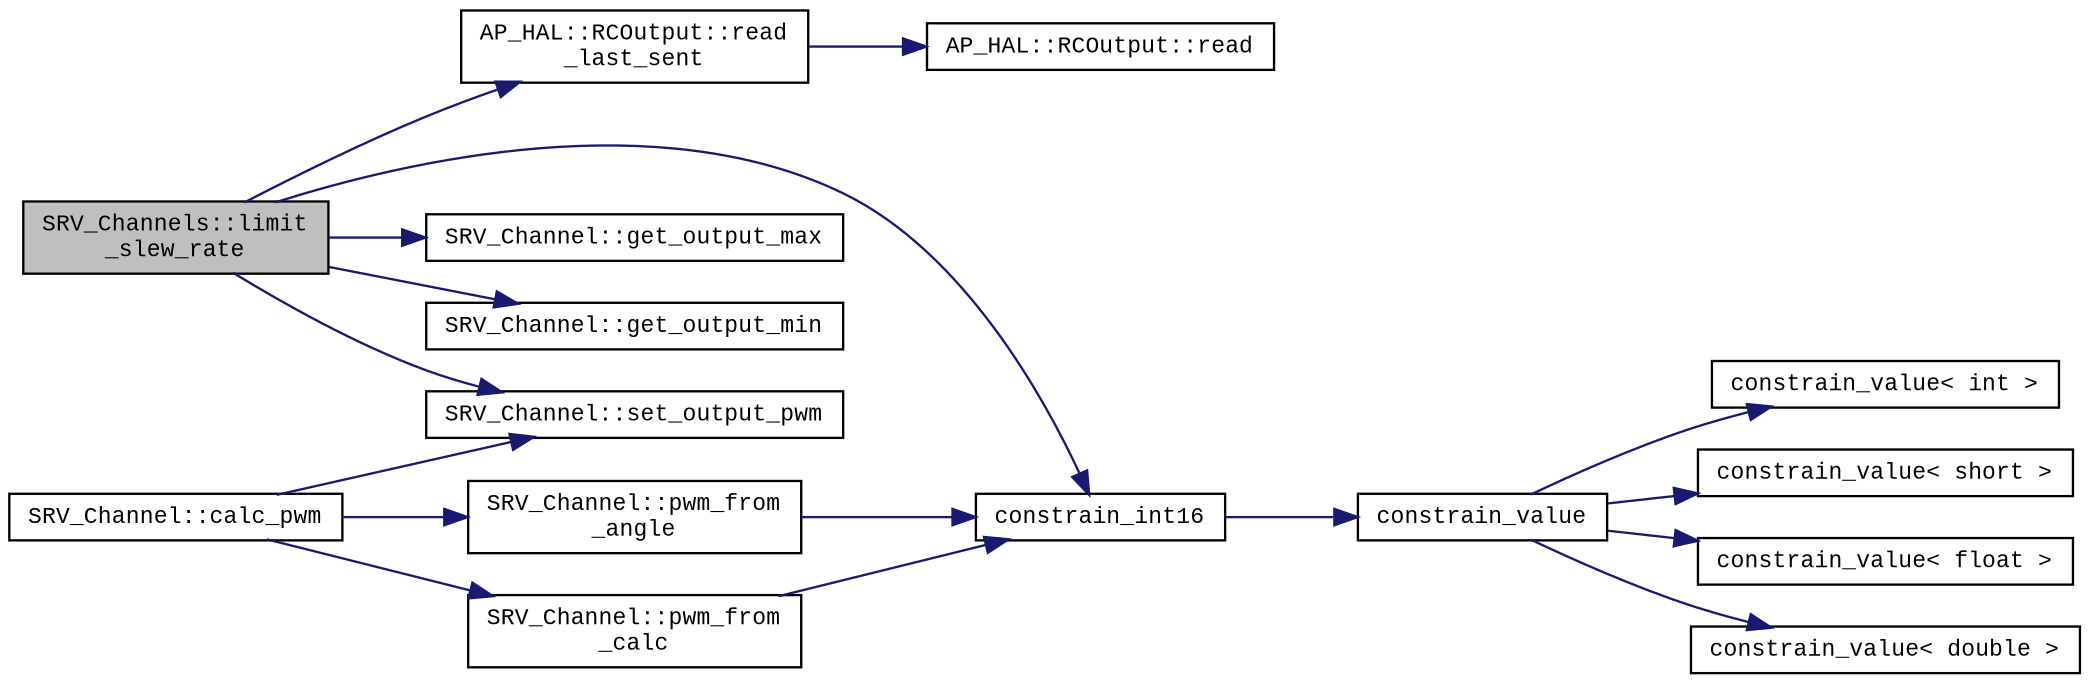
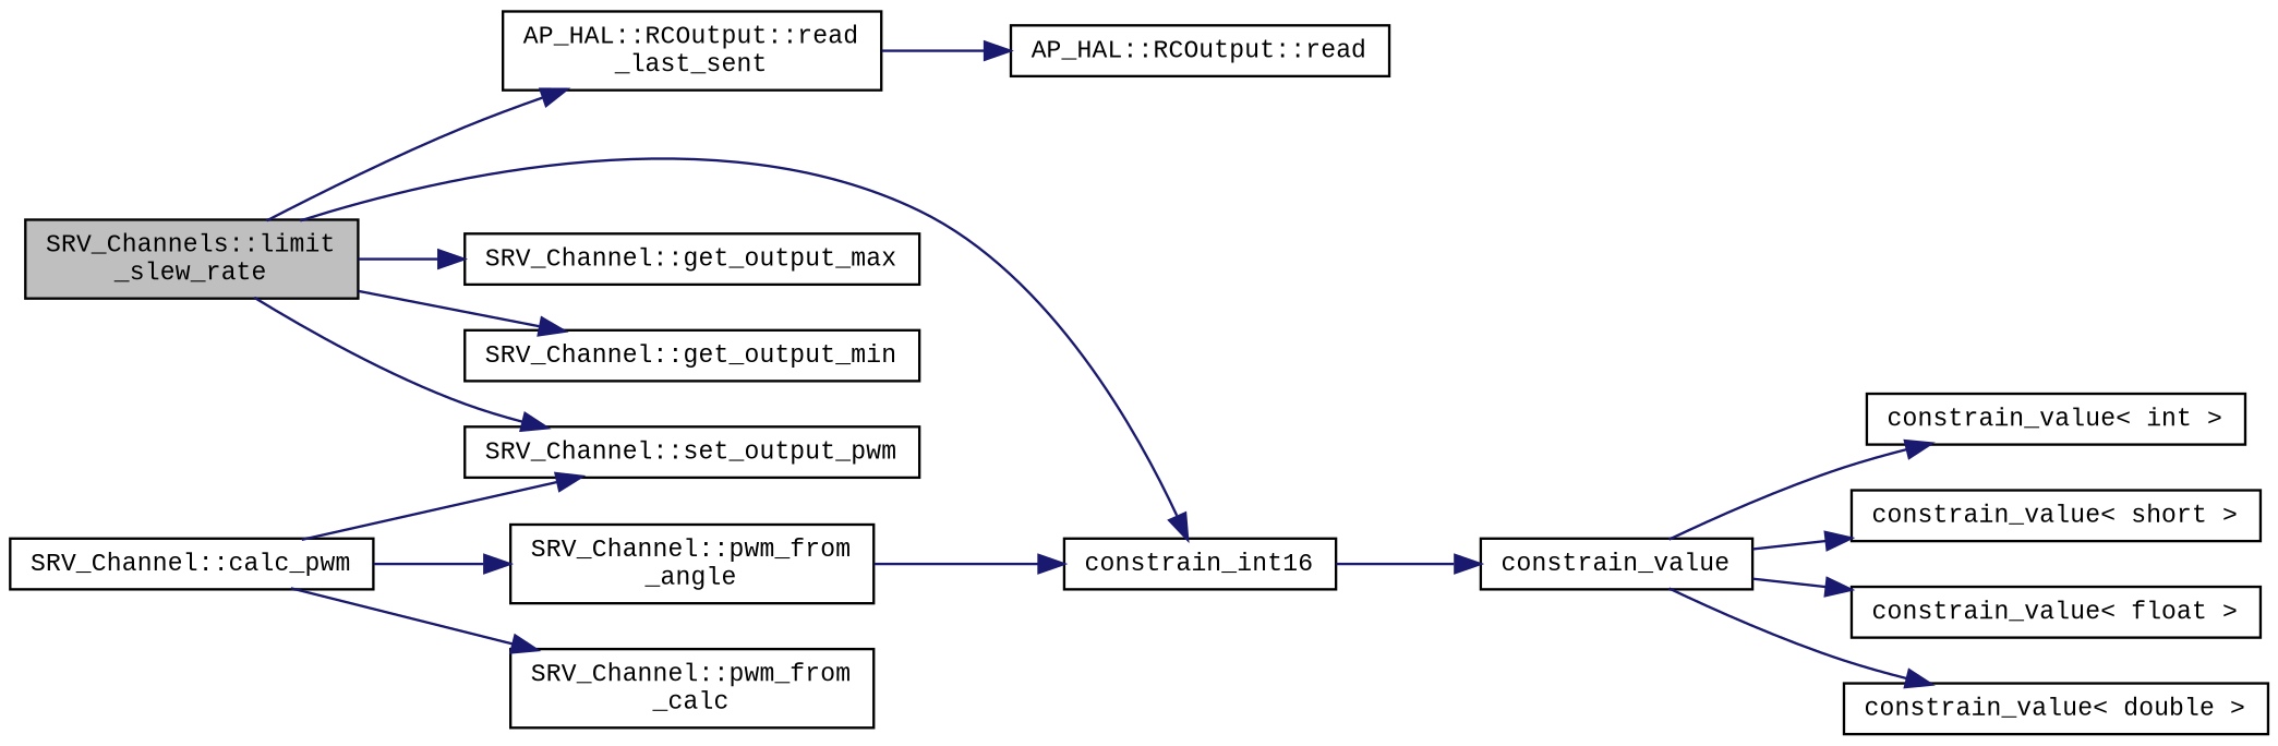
  digraph {
    fontname="Liberation Mono"
    rankdir=LR
    node [color=black fillcolor=white fontname="Liberation Mono" fontsize=10 shape=record style=filled]
    edge [color=midnightblue fontname="Liberation Mono" fontsize=10 labelfontname=Helvetica labelfontsize=10 style=solid]
    n1 [fillcolor=grey75 fontcolor=black height=0.2 label="SRV_Channels::limit\l_slew_rate" width=0.4]
    n2 [height=0.2 label=constrain_int16 width=0.4]
    n3 [height=0.2 label="AP_HAL::RCOutput::read\l_last_sent" width=0.4]
    n4 [height=0.2 label="SRV_Channel::get_output_max" width=0.4]
    n5 [height=0.2 label="SRV_Channel::get_output_min" width=0.4]
    n6 [height=0.2 label="SRV_Channel::set_output_pwm" width=0.4]
    n7 [height=0.2 label="SRV_Channel::calc_pwm" width=0.4]
    n8 [height=0.2 label="SRV_Channel::pwm_from\l_angle" width=0.4]
    n9 [height=0.2 label="SRV_Channel::pwm_from\l_calc" width=0.4]
    n10 [height=0.2 label=constrain_value width=0.4]
    n11 [height=0.2 label="AP_HAL::RCOutput::read" width=0.4]
    n12 [height=0.2 label="constrain_value\< int \>" width=0.4]
    n13 [height=0.2 label="constrain_value\< short \>" width=0.4]
    n14 [height=0.2 label="constrain_value\< float \>" width=0.4]
    n15 [height=0.2 label="constrain_value\< double \>" width=0.4]
    n1 -> n2
    n1 -> n3
    n1 -> n4
    n1 -> n5
    n1 -> n6
    n2 -> n10
    n3 -> n11
    n7 -> n6
    n7 -> n8
    n7 -> n9
    n8 -> n2
-   n9 -> n2
    n10 -> n12
    n10 -> n13
    n10 -> n14
    n10 -> n15
  }
